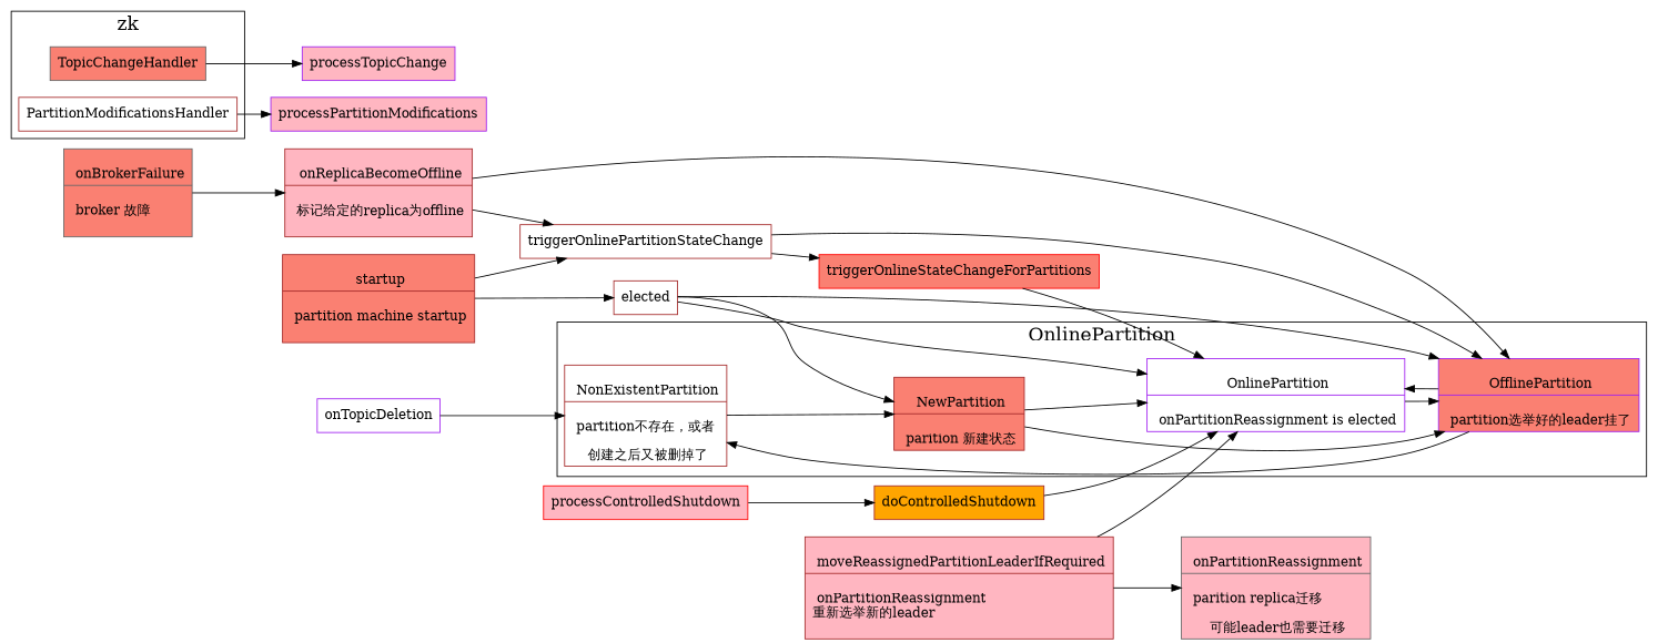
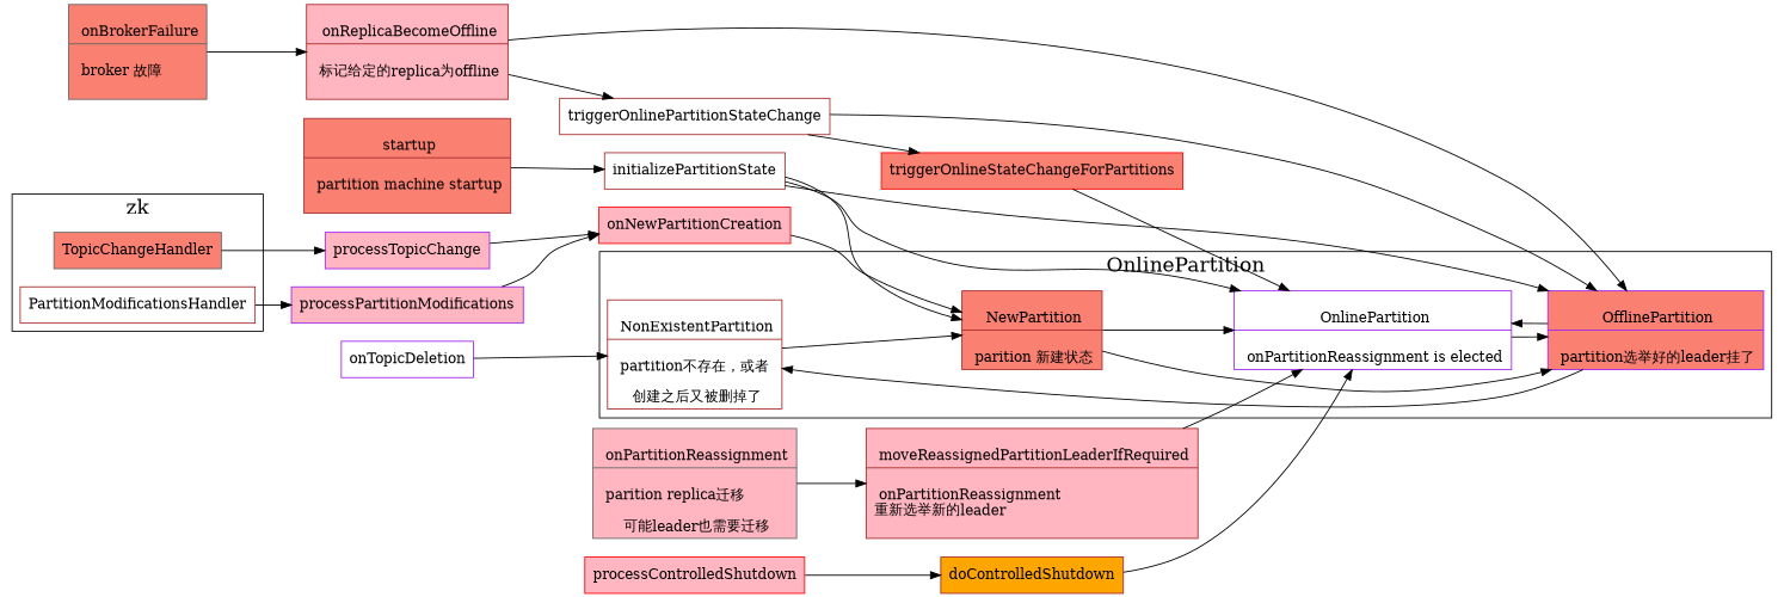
  digraph {
    newrank=true
    rankdir=LR
    node [color=brown fillcolor=lightpink shape=box style=filled]
    n1 [fillcolor=white label="{{\n        NonExistentPartition|\n        partition不存在，或者\l \n        创建之后又被删掉了\n      }}" shape=record]
    n2 [fillcolor=salmon label="{{\n        NewPartition|\n        parition 新建状态\n      }}" shape=record]
    n3 [color=purple fillcolor=white label="{{\n        OnlinePartition|\n        onPartitionReassignment is elected\n      }}" shape=record]
    n4 [color=purple fillcolor=salmon label="{{\n        OfflinePartition|\n        partition选举好的leader挂了\n      }}" shape=record]
    TopicChangeHandler [color=gray40 fillcolor=salmon]
    PartitionModificationsHandler [fillcolor=white]
    processTopicChange [color=purple]
    processPartitionModifications [color=purple]
    n9 [color=gray40 label="{{\n      onPartitionReassignment|\n      parition replica迁移\l\n      可能leader也需要迁移\n    }}" shape=record]
    n10 [label="{{\n      moveReassignedPartitionLeaderIfRequired\l|\n      onPartitionReassignment\l重新选举新的leader\l\n    }}" shape=record]
    n11 [color=gray40 fillcolor=salmon label="{{\n      onBrokerFailure|\n        broker 故障\l\n    }}" shape=record]
    n12 [label="{{\n      onReplicaBecomeOffline|\n        标记给定的replica为offline\l\n    }}" shape=record]
    triggerOnlinePartitionStateChange [fillcolor=white]
    triggerOnlineStateChangeForPartitions [color=red fillcolor=salmon]
+   onNewPartitionCreation [color=red]
    n16 [fillcolor=salmon label="{{\n      startup|\n        partition machine startup\l\n    }}" shape=record]
-   initializePartitionState [fillcolor=white label=elected]
+   initializePartitionState [fillcolor=white]
    doControlledShutdown [fillcolor=orange]
    onTopicDeletion [color=purple fillcolor=white]
    processControlledShutdown [color=red]
    subgraph cluster_1 {
      fontsize=20
      label=OnlinePartition
      n1
      n2
      n3
      n4
    }
    subgraph cluster_2 {
      fontsize=20
      label=zk
      TopicChangeHandler
      PartitionModificationsHandler
    }
    n1 -> n2
    n2 -> n3
    n2 -> n4
    n3 -> n4
    n4 -> n1
    n4 -> n3
    TopicChangeHandler -> processTopicChange
    PartitionModificationsHandler -> processPartitionModifications
-   n10 -> n9
+   processTopicChange -> onNewPartitionCreation
+   processPartitionModifications -> onNewPartitionCreation
+   n9 -> n10
    n10 -> n3
    n11 -> n12
    n12 -> n4
    n12 -> triggerOnlinePartitionStateChange
    triggerOnlinePartitionStateChange -> n4
    triggerOnlinePartitionStateChange -> triggerOnlineStateChangeForPartitions
    triggerOnlineStateChangeForPartitions -> n3
-   n16 -> triggerOnlinePartitionStateChange
+   onNewPartitionCreation -> n2
    n16 -> initializePartitionState
    initializePartitionState -> n2
    initializePartitionState -> n3
    initializePartitionState -> n4
    doControlledShutdown -> n3
    onTopicDeletion -> n1
    processControlledShutdown -> doControlledShutdown
  }
